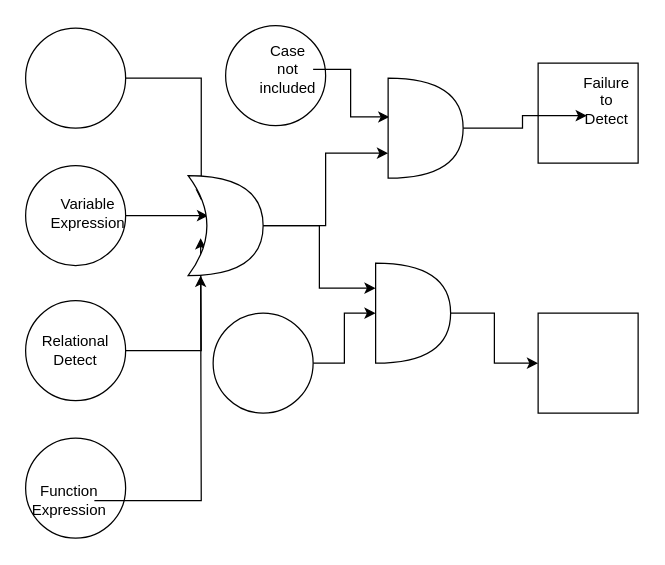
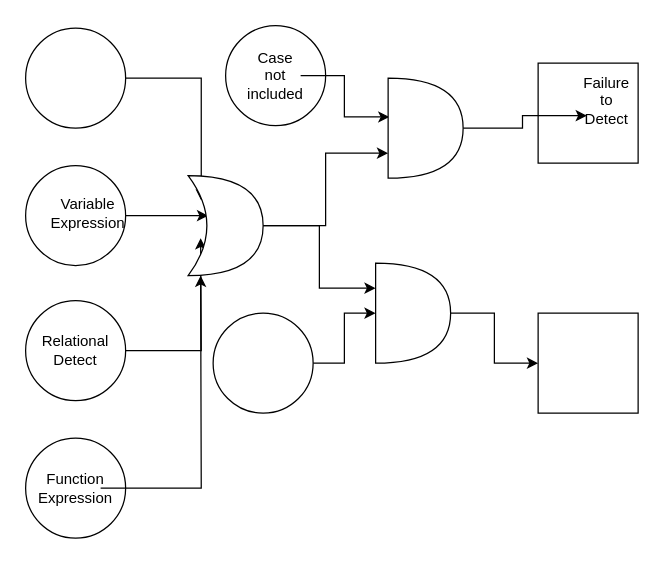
  <mxCell id="0" />
  <mxCell id="1" parent="0" />
  <mxCell id="2" value="" style="whiteSpace=wrap;html=1;aspect=fixed;" vertex="1" parent="1"><mxGeometry x="430" y="50" width="80" height="80" as="geometry" /></mxCell>
  <mxCell id="3" value="Failure to Detect" style="text;html=1;strokeColor=none;fillColor=none;align=center;verticalAlign=middle;whiteSpace=wrap;rounded=0;" vertex="1" parent="1"><mxGeometry x="465" y="70" width="40" height="20" as="geometry" /></mxCell>
  <mxCell id="4" value="" style="ellipse;whiteSpace=wrap;html=1;aspect=fixed;" vertex="1" parent="1"><mxGeometry x="180" y="20" width="80" height="80" as="geometry" /></mxCell>
  <mxCell id="5" style="edgeStyle=orthogonalEdgeStyle;rounded=0;orthogonalLoop=1;jettySize=auto;html=1;entryX=0.017;entryY=0.388;entryDx=0;entryDy=0;entryPerimeter=0;" edge="1" parent="1" source="6" target="22"><mxGeometry relative="1" as="geometry" /></mxCell>
- <mxCell id="6" value="Case not included" style="text;html=1;strokeColor=none;fillColor=none;align=center;verticalAlign=middle;whiteSpace=wrap;rounded=0;" vertex="1" parent="1"><mxGeometry x="210" y="45" width="40" height="20" as="geometry" /></mxCell>
+ <mxCell id="6" value="Case not included" style="text;html=1;strokeColor=none;fillColor=none;align=center;verticalAlign=middle;whiteSpace=wrap;rounded=0;" vertex="1" parent="1"><mxGeometry x="200" y="50" width="40" height="20" as="geometry" /></mxCell>
  <mxCell id="7" value="" style="whiteSpace=wrap;html=1;aspect=fixed;" vertex="1" parent="1"><mxGeometry x="430" y="250" width="80" height="80" as="geometry" /></mxCell>
  <mxCell id="8" style="edgeStyle=orthogonalEdgeStyle;rounded=0;orthogonalLoop=1;jettySize=auto;html=1;" edge="1" parent="1" source="9" target="11"><mxGeometry relative="1" as="geometry" /></mxCell>
  <mxCell id="9" value="" style="ellipse;whiteSpace=wrap;html=1;aspect=fixed;" vertex="1" parent="1"><mxGeometry x="170" y="250" width="80" height="80" as="geometry" /></mxCell>
  <mxCell id="10" style="edgeStyle=orthogonalEdgeStyle;rounded=0;orthogonalLoop=1;jettySize=auto;html=1;" edge="1" parent="1" source="11" target="7"><mxGeometry relative="1" as="geometry" /></mxCell>
  <mxCell id="11" value="" style="shape=or;whiteSpace=wrap;html=1;" vertex="1" parent="1"><mxGeometry x="300" y="210" width="60" height="80" as="geometry" /></mxCell>
  <mxCell id="12" style="edgeStyle=orthogonalEdgeStyle;rounded=0;orthogonalLoop=1;jettySize=auto;html=1;entryX=0.267;entryY=0.4;entryDx=0;entryDy=0;entryPerimeter=0;" edge="1" parent="1" source="13" target="28"><mxGeometry relative="1" as="geometry" /></mxCell>
  <mxCell id="13" value="" style="ellipse;whiteSpace=wrap;html=1;aspect=fixed;" vertex="1" parent="1"><mxGeometry x="20" y="132" width="80" height="80" as="geometry" /></mxCell>
  <mxCell id="14" style="edgeStyle=orthogonalEdgeStyle;rounded=0;orthogonalLoop=1;jettySize=auto;html=1;entryX=0.175;entryY=0.25;entryDx=0;entryDy=0;entryPerimeter=0;" edge="1" parent="1" source="15" target="28"><mxGeometry relative="1" as="geometry" /></mxCell>
  <mxCell id="15" value="" style="ellipse;whiteSpace=wrap;html=1;aspect=fixed;" vertex="1" parent="1"><mxGeometry x="20" y="22" width="80" height="80" as="geometry" /></mxCell>
  <mxCell id="16" value="Variable Expression" style="text;html=1;strokeColor=none;fillColor=none;align=center;verticalAlign=middle;whiteSpace=wrap;rounded=0;" vertex="1" parent="1"><mxGeometry x="50" y="160" width="40" height="20" as="geometry" /></mxCell>
  <mxCell id="17" style="edgeStyle=orthogonalEdgeStyle;rounded=0;orthogonalLoop=1;jettySize=auto;html=1;" edge="1" parent="1" source="18"><mxGeometry relative="1" as="geometry"><mxPoint x="160" y="190" as="targetPoint" /></mxGeometry></mxCell>
  <mxCell id="18" value="" style="ellipse;whiteSpace=wrap;html=1;aspect=fixed;" vertex="1" parent="1"><mxGeometry x="20" y="240" width="80" height="80" as="geometry" /></mxCell>
  <mxCell id="19" value="Relational Detect" style="text;html=1;strokeColor=none;fillColor=none;align=center;verticalAlign=middle;whiteSpace=wrap;rounded=0;" vertex="1" parent="1"><mxGeometry x="40" y="270" width="40" height="20" as="geometry" /></mxCell>
  <mxCell id="20" style="edgeStyle=orthogonalEdgeStyle;rounded=0;orthogonalLoop=1;jettySize=auto;html=1;exitX=0.5;exitY=1;exitDx=0;exitDy=0;" edge="1" parent="1" source="4" target="4"><mxGeometry relative="1" as="geometry" /></mxCell>
  <mxCell id="21" style="edgeStyle=orthogonalEdgeStyle;rounded=0;orthogonalLoop=1;jettySize=auto;html=1;entryX=0.1;entryY=1.1;entryDx=0;entryDy=0;entryPerimeter=0;" edge="1" parent="1" source="22" target="3"><mxGeometry relative="1" as="geometry" /></mxCell>
  <mxCell id="22" value="" style="shape=or;whiteSpace=wrap;html=1;" vertex="1" parent="1"><mxGeometry x="310" y="62" width="60" height="80" as="geometry" /></mxCell>
  <mxCell id="23" value="" style="ellipse;whiteSpace=wrap;html=1;aspect=fixed;" vertex="1" parent="1"><mxGeometry x="20" y="350" width="80" height="80" as="geometry" /></mxCell>
  <mxCell id="24" style="edgeStyle=orthogonalEdgeStyle;rounded=0;orthogonalLoop=1;jettySize=auto;html=1;" edge="1" parent="1" source="25"><mxGeometry relative="1" as="geometry"><mxPoint x="160" y="220" as="targetPoint" /></mxGeometry></mxCell>
- <mxCell id="25" value="&lt;div&gt;Function&lt;/div&gt;&lt;div&gt;Expression&lt;br&gt;&lt;/div&gt;" style="text;html=1;strokeColor=none;fillColor=none;align=center;verticalAlign=middle;whiteSpace=wrap;rounded=0;" vertex="1" parent="1"><mxGeometry x="35" y="390" width="40" height="20" as="geometry" /></mxCell>
+ <mxCell id="25" value="&lt;div&gt;Function&lt;/div&gt;&lt;div&gt;Expression&lt;br&gt;&lt;/div&gt;" style="text;html=1;strokeColor=none;fillColor=none;align=center;verticalAlign=middle;whiteSpace=wrap;rounded=0;" vertex="1" parent="1"><mxGeometry x="40" y="380" width="40" height="20" as="geometry" /></mxCell>
  <mxCell id="26" style="edgeStyle=orthogonalEdgeStyle;rounded=0;orthogonalLoop=1;jettySize=auto;html=1;entryX=0;entryY=0.75;entryDx=0;entryDy=0;entryPerimeter=0;" edge="1" parent="1" source="28" target="22"><mxGeometry relative="1" as="geometry" /></mxCell>
  <mxCell id="27" style="edgeStyle=orthogonalEdgeStyle;rounded=0;orthogonalLoop=1;jettySize=auto;html=1;entryX=0;entryY=0.25;entryDx=0;entryDy=0;entryPerimeter=0;" edge="1" parent="1" source="28" target="11"><mxGeometry relative="1" as="geometry" /></mxCell>
  <mxCell id="28" value="" style="shape=xor;whiteSpace=wrap;html=1;" vertex="1" parent="1"><mxGeometry x="150" y="140" width="60" height="80" as="geometry" /></mxCell>
